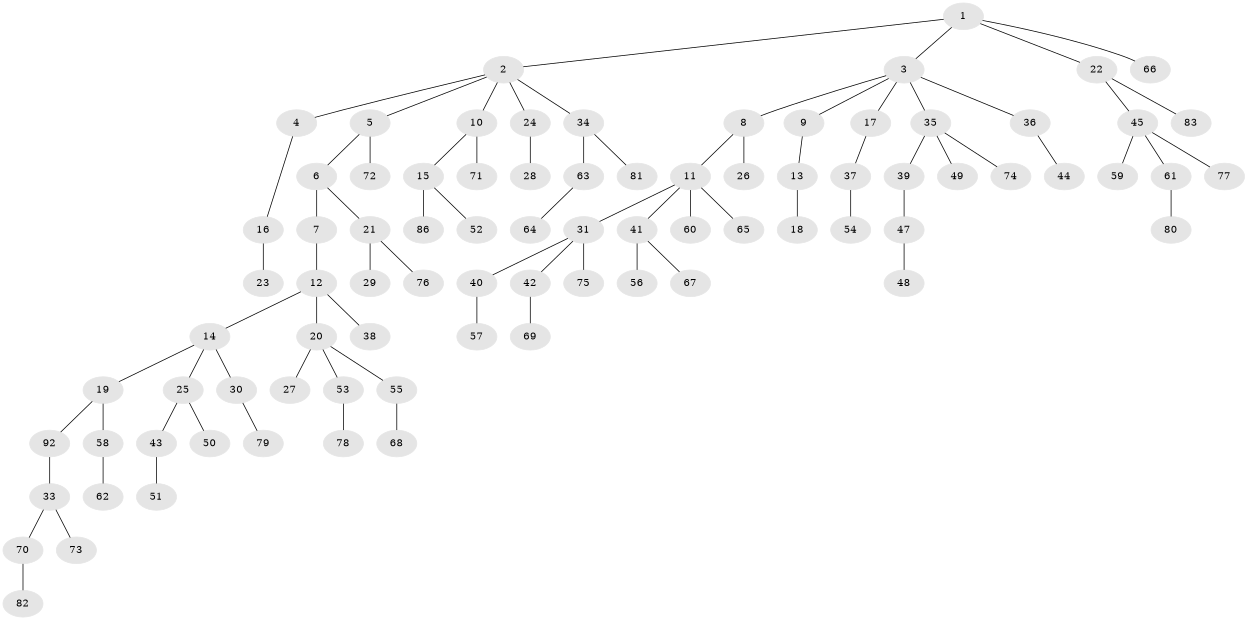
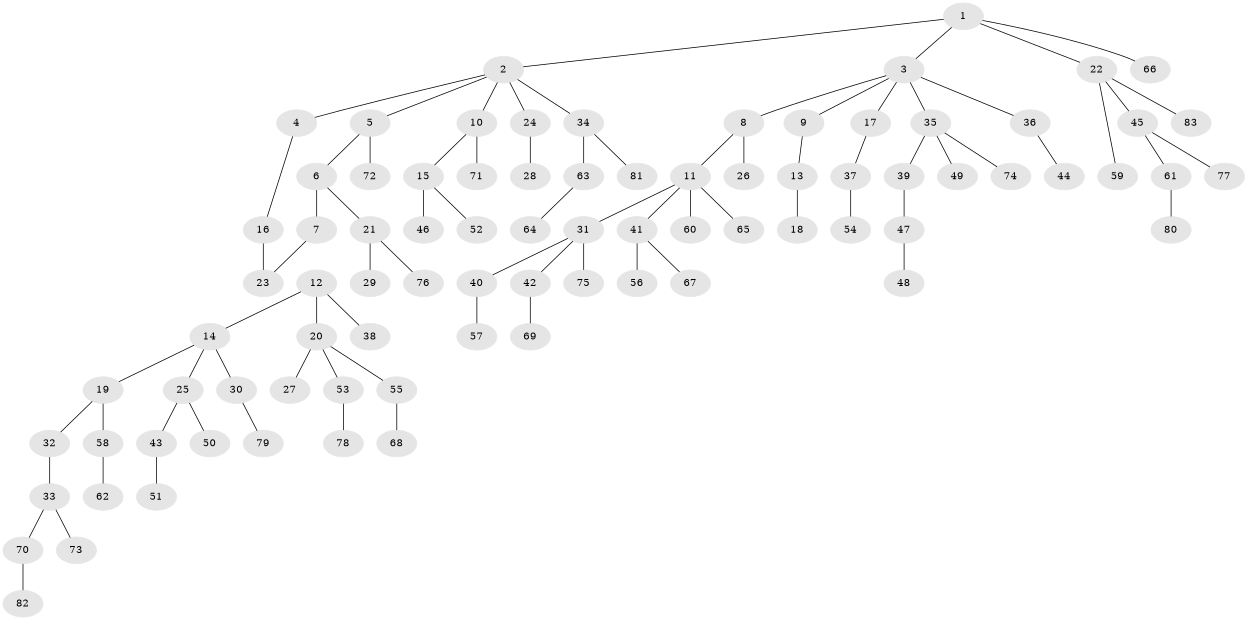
  graph {
    node [color=gray90 style=filled]
    1
    2
    3
    22
    66
    4
    5
    10
    24
    34
    8
    9
    17
    35
    36
    45
    59
    83
    16
    6
    72
    15
    71
    28
    63
    81
    11
    26
    13
    37
    39
    49
    74
    44
    23
    7
    21
    12
    29
    76
    14
    20
    38
    31
    41
    60
    65
    18
-   46 [label=86]
+   46
    52
    40
    42
    75
    56
    67
    19
    25
    30
    27
    53
    55
-   32 [label=92]
+   32
    58
    43
    50
    79
    54
    33
    62
    78
    68
    61
    77
    51
    57
    69
    70
    73
    82
    64
    47
    48
    80
    1 -- 2
    1 -- 3
    1 -- 22
    1 -- 66
    2 -- 4
    2 -- 5
    2 -- 10
    2 -- 24
    2 -- 34
    3 -- 8
    3 -- 9
    3 -- 17
    3 -- 35
    3 -- 36
    22 -- 45
-   45 -- 59
+   22 -- 59
    22 -- 83
    4 -- 16
    5 -- 6
    5 -- 72
    10 -- 15
    10 -- 71
    24 -- 28
    34 -- 63
    34 -- 81
    8 -- 11
    8 -- 26
    9 -- 13
    17 -- 37
    35 -- 39
    35 -- 49
    35 -- 74
    36 -- 44
    45 -- 61
    45 -- 77
    16 -- 23
    6 -- 7
    6 -- 21
    15 -- 46
    15 -- 52
    63 -- 64
    11 -- 31
    11 -- 41
    11 -- 60
    11 -- 65
    13 -- 18
    37 -- 54
    39 -- 47
-   7 -- 12
+   7 -- 23
    21 -- 29
    21 -- 76
    12 -- 14
    12 -- 20
    12 -- 38
    14 -- 19
    14 -- 25
    14 -- 30
    20 -- 27
    20 -- 53
    20 -- 55
    31 -- 40
    31 -- 42
    31 -- 75
    41 -- 56
    41 -- 67
    40 -- 57
    42 -- 69
    19 -- 32
    19 -- 58
    25 -- 43
    25 -- 50
    30 -- 79
    53 -- 78
    55 -- 68
    32 -- 33
    58 -- 62
    43 -- 51
    33 -- 70
    33 -- 73
    61 -- 80
    70 -- 82
    47 -- 48
  }
